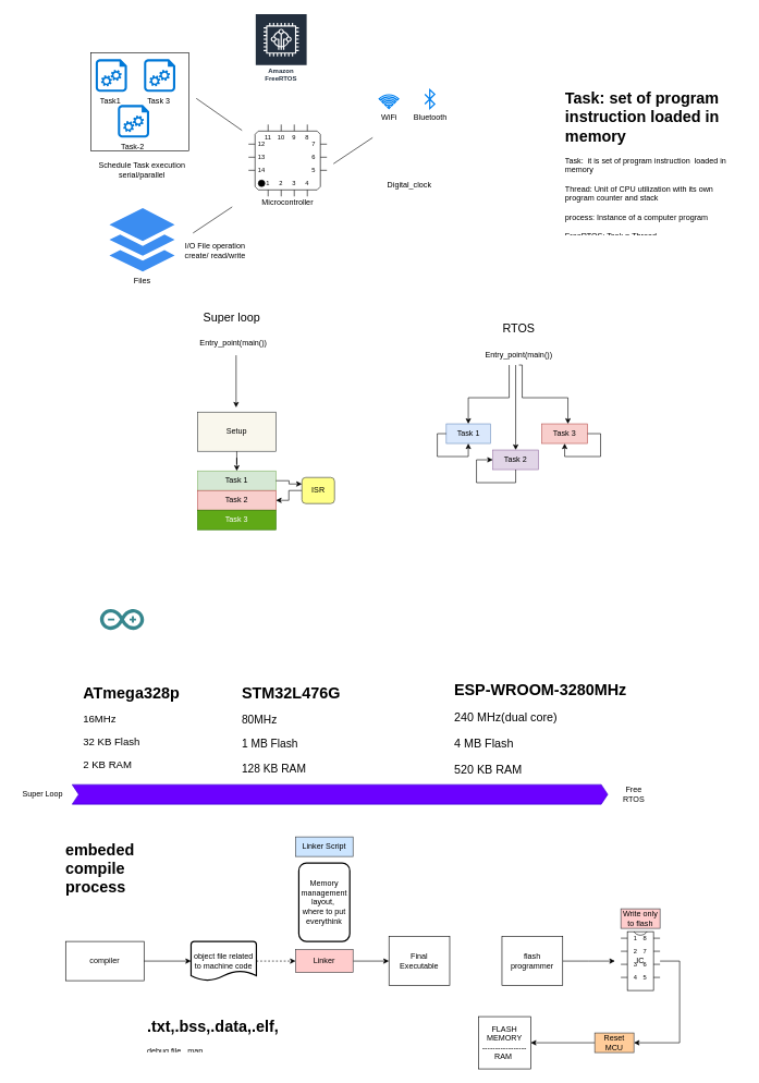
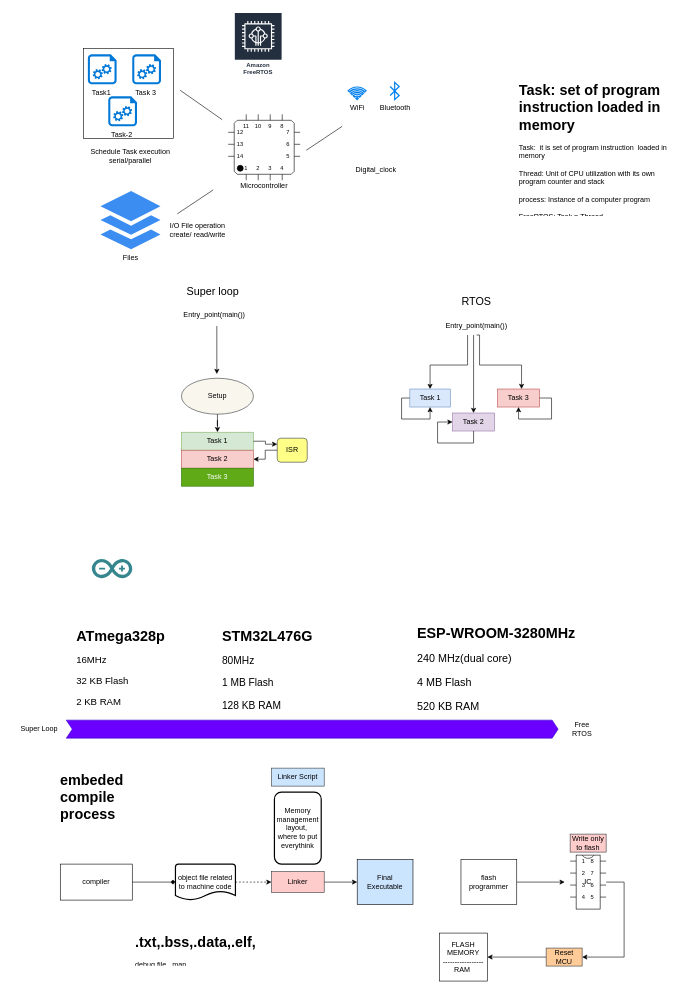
  <mxCell id="0" />
  <mxCell id="1" parent="0" />
  <mxCell id="2" value="" style="whiteSpace=wrap;html=1;aspect=fixed;" vertex="1" parent="1"><mxGeometry x="139" y="80" width="150" height="150" as="geometry" /></mxCell>
  <mxCell id="3" value="Amazon FreeRTOS" style="sketch=0;outlineConnect=0;fontColor=#232F3E;gradientColor=none;strokeColor=#ffffff;fillColor=#232F3E;dashed=0;verticalLabelPosition=middle;verticalAlign=bottom;align=center;html=1;whiteSpace=wrap;fontSize=10;fontStyle=1;spacing=3;shape=mxgraph.aws4.productIcon;prIcon=mxgraph.aws4.freertos;" vertex="1" parent="1"><mxGeometry x="390" y="20" width="80" height="110" as="geometry" /></mxCell>
  <mxCell id="4" value="Task 3&amp;nbsp;" style="sketch=0;aspect=fixed;pointerEvents=1;shadow=0;dashed=0;html=1;strokeColor=none;labelPosition=center;verticalLabelPosition=bottom;verticalAlign=top;align=center;shape=mxgraph.azure.startup_task;fillColor=#0078D7;" vertex="1" parent="1"><mxGeometry x="220" y="90" width="48" height="50" as="geometry" /></mxCell>
  <mxCell id="5" value="Task1&amp;nbsp;" style="sketch=0;aspect=fixed;pointerEvents=1;shadow=0;dashed=0;html=1;strokeColor=none;labelPosition=center;verticalLabelPosition=bottom;verticalAlign=top;align=center;shape=mxgraph.azure.startup_task;fillColor=#0078D7;" vertex="1" parent="1"><mxGeometry x="146" y="90" width="48" height="50" as="geometry" /></mxCell>
  <mxCell id="6" value="Task-2&amp;nbsp;" style="sketch=0;aspect=fixed;pointerEvents=1;shadow=0;dashed=0;html=1;strokeColor=none;labelPosition=center;verticalLabelPosition=bottom;verticalAlign=top;align=center;shape=mxgraph.azure.startup_task;fillColor=#0078D7;" vertex="1" parent="1"><mxGeometry x="180" y="160" width="48" height="50" as="geometry" /></mxCell>
  <mxCell id="7" value="Files" style="sketch=0;html=1;aspect=fixed;strokeColor=none;shadow=0;fillColor=#3B8DF1;verticalAlign=top;labelPosition=center;verticalLabelPosition=bottom;shape=mxgraph.gcp2.files" vertex="1" parent="1"><mxGeometry x="167" y="318" width="100" height="97" as="geometry" /></mxCell>
  <mxCell id="8" value="WiFi" style="html=1;verticalLabelPosition=bottom;align=center;labelBackgroundColor=#ffffff;verticalAlign=top;strokeWidth=2;strokeColor=#0080F0;shadow=0;dashed=0;shape=mxgraph.ios7.icons.wifi;pointerEvents=1" vertex="1" parent="1"><mxGeometry x="580" y="144.5" width="29.7" height="21" as="geometry" /></mxCell>
  <mxCell id="9" value="Bluetooth" style="html=1;verticalLabelPosition=bottom;align=center;labelBackgroundColor=#ffffff;verticalAlign=top;strokeWidth=2;strokeColor=#0080F0;shadow=0;dashed=0;shape=mxgraph.ios7.icons.bluetooth;pointerEvents=1" vertex="1" parent="1"><mxGeometry x="650" y="136.7" width="15" height="28.8" as="geometry" /></mxCell>
  <mxCell id="10" value="Digital_clock" style="shape=image;html=1;verticalAlign=top;verticalLabelPosition=bottom;labelBackgroundColor=#ffffff;imageAspect=0;aspect=fixed;image=https://cdn2.iconfinder.com/data/icons/date-and-time-fill-outline/64/Alarm_clock_digital_time-128.png" vertex="1" parent="1"><mxGeometry x="587" y="190" width="78" height="78" as="geometry" /></mxCell>
  <mxCell id="11" value="&lt;br&gt;&lt;br&gt;&lt;br&gt;&lt;br&gt;&lt;br&gt;&lt;br&gt;&lt;br&gt;&lt;br&gt;&lt;br&gt;Microcontroller" style="shadow=0;dashed=0;align=center;html=1;strokeWidth=1;shape=mxgraph.electrical.logic_gates.qfp_ic;whiteSpace=wrap;labelNames=a,b,c,d,e,f,g,h,i,j,k,l,m,n,o,p,q,r,s,t,u,v,w,x,y,z,a1,b1,c1,d1,e1,f1,g1,h1,i1,j1,k1,l1,m1,n1;" vertex="1" parent="1"><mxGeometry x="380" y="190" width="120" height="110" as="geometry" /></mxCell>
  <mxCell id="12" value="" style="endArrow=none;html=1;rounded=0;" edge="1" parent="1"><mxGeometry width="50" height="50" relative="1" as="geometry"><mxPoint x="570" y="210" as="sourcePoint" /><mxPoint x="510" y="250" as="targetPoint" /><Array as="points"><mxPoint x="540" y="230" /></Array></mxGeometry></mxCell>
  <mxCell id="13" value="" style="endArrow=none;html=1;rounded=0;" edge="1" parent="1"><mxGeometry width="50" height="50" relative="1" as="geometry"><mxPoint x="355" y="316" as="sourcePoint" /><mxPoint x="295" y="356" as="targetPoint" /><Array as="points"><mxPoint x="325" y="336" /></Array></mxGeometry></mxCell>
  <mxCell id="14" value="" style="endArrow=none;html=1;rounded=0;" edge="1" parent="1"><mxGeometry width="50" height="50" relative="1" as="geometry"><mxPoint x="370" y="199" as="sourcePoint" /><mxPoint x="300" y="150" as="targetPoint" /></mxGeometry></mxCell>
  <mxCell id="15" value="&lt;h1&gt;Task: set of program instruction loaded in memory&amp;nbsp;&lt;/h1&gt;&lt;div&gt;Task:&amp;nbsp; it is set of program instruction&amp;nbsp; loaded in memory&amp;nbsp;&lt;/div&gt;&lt;div&gt;&lt;br&gt;&lt;/div&gt;&lt;div&gt;Thread: Unit of CPU utilization with its own program counter and stack&lt;/div&gt;&lt;div&gt;&lt;br&gt;&lt;/div&gt;&lt;div&gt;process: Instance of a computer program&amp;nbsp;&lt;/div&gt;&lt;div&gt;&lt;br&gt;&lt;/div&gt;&lt;div&gt;FreeRTOS: Task = Thread&lt;/div&gt;&lt;div&gt;&lt;br&gt;&lt;/div&gt;&lt;div&gt;ISR:&amp;nbsp; Interrupt Service Routine&lt;/div&gt;&lt;div&gt;&lt;br&gt;&lt;/div&gt;" style="text;html=1;strokeColor=none;fillColor=none;spacing=5;spacingTop=-20;whiteSpace=wrap;overflow=hidden;rounded=0;" vertex="1" parent="1"><mxGeometry x="860" y="130" width="280" height="230" as="geometry" /></mxCell>
  <mxCell id="16" value="" style="dashed=0;outlineConnect=0;html=1;align=center;labelPosition=center;verticalLabelPosition=bottom;verticalAlign=top;shape=mxgraph.weblogos.arduino;fillColor=#36868D;strokeColor=none" vertex="1" parent="1"><mxGeometry x="152.6" y="931.34" width="67.4" height="32" as="geometry" /></mxCell>
  <mxCell id="17" value="" style="shape=image;imageAspect=0;aspect=fixed;verticalLabelPosition=bottom;verticalAlign=top;image=https://i.ytimg.com/vi/C9tZwgizziM/maxresdefault.jpg;" vertex="1" parent="1"><mxGeometry x="285" y="870" width="310" height="174.67" as="geometry" /></mxCell>
  <mxCell id="18" value="" style="shape=image;imageAspect=0;aspect=fixed;verticalLabelPosition=bottom;verticalAlign=top;image=https://encrypted-tbn0.gstatic.com/images?q=tbn:ANd9GcT3ragf61yitlmY3Ci1eBVho4qEFC9nOob-o6z35rBw2hFlDMPmoTedaJmQObqFZkUGd-U&amp;usqp=CAU;" vertex="1" parent="1"><mxGeometry x="640" y="861.84" width="264" height="191" as="geometry" /></mxCell>
  <mxCell id="19" value="" style="html=1;shadow=0;dashed=0;align=center;verticalAlign=middle;shape=mxgraph.arrows2.arrow;dy=0;dx=10;notch=10;fillColor=#6a00ff;strokeColor=#3700CC;fontColor=#ffffff;" vertex="1" parent="1"><mxGeometry x="110" y="1200" width="820" height="30" as="geometry" /></mxCell>
  <mxCell id="20" value="&lt;h1&gt;ATmega328p&lt;/h1&gt;&lt;p style=&quot;font-size: 16px;&quot;&gt;&lt;font style=&quot;font-size: 16px;&quot;&gt;16MHz&lt;/font&gt;&lt;/p&gt;&lt;p style=&quot;font-size: 16px;&quot;&gt;&lt;font style=&quot;font-size: 16px;&quot;&gt;32 KB Flash&amp;nbsp;&lt;/font&gt;&lt;/p&gt;&lt;p style=&quot;font-size: 16px;&quot;&gt;&lt;font style=&quot;font-size: 16px;&quot;&gt;2 KB RAM&lt;/font&gt;&lt;/p&gt;" style="text;html=1;strokeColor=none;fillColor=none;spacing=5;spacingTop=-20;whiteSpace=wrap;overflow=hidden;rounded=0;" vertex="1" parent="1"><mxGeometry x="122" y="1040" width="190" height="150" as="geometry" /></mxCell>
  <mxCell id="21" value="&lt;h1&gt;STM32L476G&lt;/h1&gt;&lt;p style=&quot;font-size: 17px;&quot;&gt;&lt;font style=&quot;font-size: 17px;&quot;&gt;80MHz&lt;/font&gt;&lt;/p&gt;&lt;p style=&quot;font-size: 17px;&quot;&gt;&lt;font style=&quot;font-size: 17px;&quot;&gt;1 MB Flash&amp;nbsp;&lt;/font&gt;&lt;/p&gt;&lt;p style=&quot;font-size: 17px;&quot;&gt;&lt;font style=&quot;font-size: 17px;&quot;&gt;128 KB RAM&lt;/font&gt;&lt;/p&gt;" style="text;html=1;strokeColor=none;fillColor=none;spacing=5;spacingTop=-20;whiteSpace=wrap;overflow=hidden;rounded=0;" vertex="1" parent="1"><mxGeometry x="365" y="1040" width="190" height="150" as="geometry" /></mxCell>
  <mxCell id="22" value="&lt;h1&gt;ESP-WROOM-3280MHz&lt;/h1&gt;&lt;p style=&quot;font-size: 18px;&quot;&gt;&lt;font style=&quot;font-size: 18px;&quot;&gt;240 MHz(dual core)&lt;/font&gt;&lt;/p&gt;&lt;p style=&quot;font-size: 18px;&quot;&gt;&lt;font style=&quot;font-size: 18px;&quot;&gt;4 MB Flash&amp;nbsp;&lt;/font&gt;&lt;/p&gt;&lt;p style=&quot;font-size: 18px;&quot;&gt;&lt;font style=&quot;font-size: 18px;&quot;&gt;520 KB RAM&lt;/font&gt;&lt;/p&gt;" style="text;html=1;strokeColor=none;fillColor=none;spacing=5;spacingTop=-20;whiteSpace=wrap;overflow=hidden;rounded=0;" vertex="1" parent="1"><mxGeometry x="690" y="1034.67" width="280" height="155.33" as="geometry" /></mxCell>
  <mxCell id="23" value="Super Loop" style="text;html=1;strokeColor=none;fillColor=none;align=center;verticalAlign=middle;whiteSpace=wrap;rounded=0;" vertex="1" parent="1"><mxGeometry x="20" y="1200" width="90" height="30" as="geometry" /></mxCell>
  <mxCell id="24" value="Free RTOS" style="text;html=1;strokeColor=none;fillColor=none;align=center;verticalAlign=middle;whiteSpace=wrap;rounded=0;" vertex="1" parent="1"><mxGeometry x="940" y="1200" width="60" height="30" as="geometry" /></mxCell>
  <mxCell id="25" value="" style="group" vertex="1" connectable="0" parent="1"><mxGeometry x="292" y="450" width="219.7" height="360" as="geometry" /></mxCell>
- <mxCell id="26" value="Setup" style="rounded=0;whiteSpace=wrap;html=1;fillColor=#f9f7ed;strokeColor=#36393d;" vertex="1" parent="25"><mxGeometry x="10" y="180" width="120" height="60" as="geometry" /></mxCell>
+ <mxCell id="26" value="Setup" style="ellipse;whiteSpace=wrap;html=1;fillColor=#f9f7ed;strokeColor=#36393d;" vertex="1" parent="25"><mxGeometry x="10" y="180" width="120" height="60" as="geometry" /></mxCell>
  <mxCell id="27" value="" style="endArrow=classic;html=1;rounded=0;" edge="1" parent="25"><mxGeometry width="50" height="50" relative="1" as="geometry"><mxPoint x="69" y="93" as="sourcePoint" /><mxPoint x="69" y="173" as="targetPoint" /></mxGeometry></mxCell>
  <mxCell id="28" value="&lt;font style=&quot;font-size: 18px;&quot;&gt;Super loop&amp;nbsp;&lt;/font&gt;" style="text;html=1;strokeColor=none;fillColor=none;align=center;verticalAlign=middle;whiteSpace=wrap;rounded=0;" vertex="1" parent="25"><mxGeometry width="130" height="70" as="geometry" /></mxCell>
  <mxCell id="29" value="Entry_point(main())&lt;br&gt;" style="text;html=1;strokeColor=none;fillColor=none;align=center;verticalAlign=middle;whiteSpace=wrap;rounded=0;" vertex="1" parent="25"><mxGeometry x="35" y="60" width="60" height="30" as="geometry" /></mxCell>
  <mxCell id="30" value="Task 1" style="rounded=0;whiteSpace=wrap;html=1;fillColor=#d5e8d4;strokeColor=#82b366;" vertex="1" parent="25"><mxGeometry x="10" y="270" width="120" height="30" as="geometry" /></mxCell>
  <mxCell id="31" value="" style="edgeStyle=orthogonalEdgeStyle;rounded=0;orthogonalLoop=1;jettySize=auto;html=1;" edge="1" parent="25" source="26" target="30"><mxGeometry relative="1" as="geometry" /></mxCell>
  <mxCell id="32" value="Task 2" style="rounded=0;whiteSpace=wrap;html=1;fillColor=#f8cecc;strokeColor=#b85450;" vertex="1" parent="25"><mxGeometry x="10" y="300" width="120" height="30" as="geometry" /></mxCell>
  <mxCell id="33" value="Task 3" style="rounded=0;whiteSpace=wrap;html=1;fillColor=#60a917;fontColor=#ffffff;strokeColor=#2D7600;" vertex="1" parent="25"><mxGeometry x="10" y="330" width="120" height="30" as="geometry" /></mxCell>
  <mxCell id="34" style="edgeStyle=orthogonalEdgeStyle;rounded=0;orthogonalLoop=1;jettySize=auto;html=1;entryX=1;entryY=0.5;entryDx=0;entryDy=0;" edge="1" parent="25" source="35" target="32"><mxGeometry relative="1" as="geometry" /></mxCell>
  <mxCell id="35" value="ISR" style="rounded=1;whiteSpace=wrap;html=1;fillColor=#ffff88;strokeColor=#36393d;" vertex="1" parent="25"><mxGeometry x="169.7" y="280" width="50" height="40" as="geometry" /></mxCell>
  <mxCell id="36" style="edgeStyle=orthogonalEdgeStyle;rounded=0;orthogonalLoop=1;jettySize=auto;html=1;exitX=1;exitY=0.5;exitDx=0;exitDy=0;entryX=0;entryY=0.25;entryDx=0;entryDy=0;" edge="1" parent="25" source="30" target="35"><mxGeometry relative="1" as="geometry" /></mxCell>
  <mxCell id="37" value="" style="group" vertex="1" connectable="0" parent="1"><mxGeometry x="669" y="468" width="250" height="270" as="geometry" /></mxCell>
  <mxCell id="38" value="&lt;span style=&quot;font-size: 18px;&quot;&gt;RTOS&lt;/span&gt;" style="text;html=1;strokeColor=none;fillColor=none;align=center;verticalAlign=middle;whiteSpace=wrap;rounded=0;" vertex="1" parent="37"><mxGeometry x="60" width="130" height="70" as="geometry" /></mxCell>
  <mxCell id="39" value="Entry_point(main())&lt;br&gt;" style="text;html=1;strokeColor=none;fillColor=none;align=center;verticalAlign=middle;whiteSpace=wrap;rounded=0;" vertex="1" parent="37"><mxGeometry x="95" y="60" width="60" height="30" as="geometry" /></mxCell>
  <mxCell id="40" value="" style="endArrow=classic;html=1;rounded=0;entryX=0.5;entryY=0;entryDx=0;entryDy=0;" edge="1" parent="37" target="44"><mxGeometry width="50" height="50" relative="1" as="geometry"><mxPoint x="120" y="90" as="sourcePoint" /><mxPoint x="120" y="170" as="targetPoint" /></mxGeometry></mxCell>
  <mxCell id="41" value="Task 1" style="rounded=0;whiteSpace=wrap;html=1;fillColor=#dae8fc;strokeColor=#6c8ebf;" vertex="1" parent="37"><mxGeometry x="13.75" y="180" width="67.5" height="30" as="geometry" /></mxCell>
  <mxCell id="42" style="edgeStyle=orthogonalEdgeStyle;rounded=0;orthogonalLoop=1;jettySize=auto;html=1;entryX=0.5;entryY=0;entryDx=0;entryDy=0;" edge="1" parent="37" source="39" target="41"><mxGeometry relative="1" as="geometry"><Array as="points"><mxPoint x="110" y="140" /><mxPoint x="47" y="140" /></Array></mxGeometry></mxCell>
  <mxCell id="43" value="Task 3" style="rounded=0;whiteSpace=wrap;html=1;fillColor=#f8cecc;strokeColor=#b85450;" vertex="1" parent="37"><mxGeometry x="160" y="180" width="70" height="30" as="geometry" /></mxCell>
  <mxCell id="44" value="Task 2" style="rounded=0;whiteSpace=wrap;html=1;fillColor=#e1d5e7;strokeColor=#9673a6;" vertex="1" parent="37"><mxGeometry x="85" y="220" width="70" height="30" as="geometry" /></mxCell>
  <mxCell id="45" style="edgeStyle=orthogonalEdgeStyle;rounded=0;orthogonalLoop=1;jettySize=auto;html=1;entryX=0.5;entryY=1;entryDx=0;entryDy=0;exitX=1;exitY=0.5;exitDx=0;exitDy=0;" edge="1" parent="37" source="43" target="43"><mxGeometry relative="1" as="geometry"><Array as="points"><mxPoint x="250" y="195" /><mxPoint x="250" y="230" /><mxPoint x="195" y="230" /></Array></mxGeometry></mxCell>
  <mxCell id="46" style="edgeStyle=orthogonalEdgeStyle;rounded=0;orthogonalLoop=1;jettySize=auto;html=1;exitX=0.5;exitY=1;exitDx=0;exitDy=0;entryX=0;entryY=0.5;entryDx=0;entryDy=0;" edge="1" parent="37" source="44" target="44"><mxGeometry relative="1" as="geometry"><Array as="points"><mxPoint x="120" y="270" /><mxPoint x="60" y="270" /><mxPoint x="60" y="235" /></Array></mxGeometry></mxCell>
  <mxCell id="47" style="edgeStyle=orthogonalEdgeStyle;rounded=0;orthogonalLoop=1;jettySize=auto;html=1;exitX=0.5;exitY=1;exitDx=0;exitDy=0;" edge="1" parent="37" source="39" target="43"><mxGeometry relative="1" as="geometry"><Array as="points"><mxPoint x="130" y="90" /><mxPoint x="130" y="140" /><mxPoint x="200" y="140" /></Array></mxGeometry></mxCell>
  <mxCell id="48" style="edgeStyle=orthogonalEdgeStyle;rounded=0;orthogonalLoop=1;jettySize=auto;html=1;entryX=0.5;entryY=1;entryDx=0;entryDy=0;" edge="1" parent="37" source="41" target="41"><mxGeometry relative="1" as="geometry"><Array as="points"><mxPoint y="195" /><mxPoint y="230" /><mxPoint x="48" y="230" /></Array></mxGeometry></mxCell>
  <mxCell id="49" value="&lt;h1&gt;embeded compile process&lt;/h1&gt;" style="text;html=1;strokeColor=none;fillColor=none;spacing=5;spacingTop=-20;whiteSpace=wrap;overflow=hidden;rounded=0;" vertex="1" parent="1"><mxGeometry x="95" y="1280" width="190" height="120" as="geometry" /></mxCell>
  <mxCell id="50" value="compiler" style="rounded=0;whiteSpace=wrap;html=1;" vertex="1" parent="1"><mxGeometry x="100" y="1440" width="120" height="60" as="geometry" /></mxCell>
  <mxCell id="51" style="edgeStyle=orthogonalEdgeStyle;rounded=0;orthogonalLoop=1;jettySize=auto;html=1;dashed=1;" edge="1" parent="1" source="52" target="58"><mxGeometry relative="1" as="geometry" /></mxCell>
  <mxCell id="52" value="object file related to machine code" style="strokeWidth=2;html=1;shape=mxgraph.flowchart.document2;whiteSpace=wrap;size=0.25;" vertex="1" parent="1"><mxGeometry x="292" y="1440" width="100" height="60" as="geometry" /></mxCell>
- <mxCell id="53" style="edgeStyle=orthogonalEdgeStyle;rounded=0;orthogonalLoop=1;jettySize=auto;html=1;entryX=0;entryY=0.5;entryDx=0;entryDy=0;entryPerimeter=0;" edge="1" parent="1" source="50" target="52"><mxGeometry relative="1" as="geometry" /></mxCell>
+ <mxCell id="53" style="edgeStyle=orthogonalEdgeStyle;rounded=0;orthogonalLoop=1;jettySize=auto;html=1;entryX=0;entryY=0.5;entryDx=0;entryDy=0;entryPerimeter=0;endArrow=diamond;" edge="1" parent="1" source="50" target="52"><mxGeometry relative="1" as="geometry" /></mxCell>
  <mxCell id="54" value="&lt;h1&gt;.txt,.bss,.data,.elf,&amp;nbsp;&lt;/h1&gt;&lt;div&gt;debug file&amp;nbsp; .map,&amp;nbsp;&lt;/div&gt;" style="text;html=1;strokeColor=none;fillColor=none;spacing=5;spacingTop=-20;whiteSpace=wrap;overflow=hidden;rounded=0;" vertex="1" parent="1"><mxGeometry x="220" y="1550" width="220" height="60" as="geometry" /></mxCell>
  <mxCell id="55" value="Memory management layout,&amp;nbsp;&lt;br&gt;where to put everythink" style="rounded=1;whiteSpace=wrap;html=1;strokeWidth=2;" vertex="1" parent="1"><mxGeometry x="457" y="1320" width="78" height="120" as="geometry" /></mxCell>
  <mxCell id="56" value="Linker Script" style="text;html=1;strokeColor=#36393d;fillColor=#cce5ff;align=center;verticalAlign=middle;whiteSpace=wrap;rounded=0;" vertex="1" parent="1"><mxGeometry x="452" y="1280" width="88" height="30" as="geometry" /></mxCell>
  <mxCell id="57" value="" style="edgeStyle=orthogonalEdgeStyle;rounded=0;orthogonalLoop=1;jettySize=auto;html=1;" edge="1" parent="1" source="58" target="59"><mxGeometry relative="1" as="geometry" /></mxCell>
  <mxCell id="58" value="Linker" style="text;html=1;strokeColor=#36393d;fillColor=#ffcccc;align=center;verticalAlign=middle;whiteSpace=wrap;rounded=0;" vertex="1" parent="1"><mxGeometry x="452" y="1452.5" width="88" height="35" as="geometry" /></mxCell>
- <mxCell id="59" value="Final &lt;br&gt;Executable" style="rounded=0;whiteSpace=wrap;html=1;" vertex="1" parent="1"><mxGeometry x="595" y="1432.5" width="93" height="75" as="geometry" /></mxCell>
+ <mxCell id="59" value="Final &lt;br&gt;Executable" style="rounded=0;whiteSpace=wrap;html=1;fillColor=#cce5ff;" vertex="1" parent="1"><mxGeometry x="595" y="1432.5" width="93" height="75" as="geometry" /></mxCell>
  <mxCell id="60" value="" style="edgeStyle=orthogonalEdgeStyle;rounded=0;orthogonalLoop=1;jettySize=auto;html=1;" edge="1" parent="1" source="61"><mxGeometry relative="1" as="geometry"><mxPoint x="941" y="1470" as="targetPoint" /></mxGeometry></mxCell>
  <mxCell id="61" value="flash programmer" style="rounded=0;whiteSpace=wrap;html=1;" vertex="1" parent="1"><mxGeometry x="768" y="1432.5" width="93" height="75" as="geometry" /></mxCell>
  <mxCell id="62" value="" style="edgeStyle=orthogonalEdgeStyle;rounded=0;orthogonalLoop=1;jettySize=auto;html=1;entryX=1;entryY=0.5;entryDx=0;entryDy=0;" edge="1" parent="1" source="63" target="66"><mxGeometry relative="1" as="geometry"><mxPoint x="1060" y="1470" as="targetPoint" /><Array as="points"><mxPoint x="1040" y="1470" /><mxPoint x="1040" y="1595" /></Array></mxGeometry></mxCell>
  <mxCell id="63" value="IC" style="shadow=0;dashed=0;align=center;html=1;strokeWidth=1;shape=mxgraph.electrical.logic_gates.dual_inline_ic;labelNames=a,b,c,d,e,f,g,h,i,j,k,l,m,n,o,p,q,r,s,t;whiteSpace=wrap;" vertex="1" parent="1"><mxGeometry x="950" y="1425" width="60" height="90" as="geometry" /></mxCell>
  <mxCell id="64" value="Write only to flash" style="text;html=1;strokeColor=#36393d;fillColor=#ffcccc;align=center;verticalAlign=middle;whiteSpace=wrap;rounded=0;" vertex="1" parent="1"><mxGeometry x="950" y="1390" width="60" height="30" as="geometry" /></mxCell>
  <mxCell id="65" style="edgeStyle=orthogonalEdgeStyle;rounded=0;orthogonalLoop=1;jettySize=auto;html=1;entryX=1;entryY=0.5;entryDx=0;entryDy=0;" edge="1" parent="1" source="66" target="67"><mxGeometry relative="1" as="geometry" /></mxCell>
  <mxCell id="66" value="Reset MCU" style="text;html=1;strokeColor=#36393d;fillColor=#ffcc99;align=center;verticalAlign=middle;whiteSpace=wrap;rounded=0;" vertex="1" parent="1"><mxGeometry x="910" y="1580" width="60" height="30" as="geometry" /></mxCell>
  <mxCell id="67" value="FLASH MEMORY&lt;br&gt;-----------------&lt;br&gt;RAM&amp;nbsp;" style="whiteSpace=wrap;html=1;aspect=fixed;" vertex="1" parent="1"><mxGeometry x="732" y="1555" width="80" height="80" as="geometry" /></mxCell>
  <mxCell id="68" value="Schedule Task execution serial/parallel" style="text;html=1;strokeColor=none;fillColor=none;align=center;verticalAlign=middle;whiteSpace=wrap;rounded=0;" vertex="1" parent="1"><mxGeometry x="122" y="240" width="190" height="40" as="geometry" /></mxCell>
  <mxCell id="69" value="I/O File operation&lt;br&gt;create/ read/write" style="text;html=1;strokeColor=none;fillColor=none;align=center;verticalAlign=middle;whiteSpace=wrap;rounded=0;" vertex="1" parent="1"><mxGeometry x="234" y="363" width="190" height="40" as="geometry" /></mxCell>
